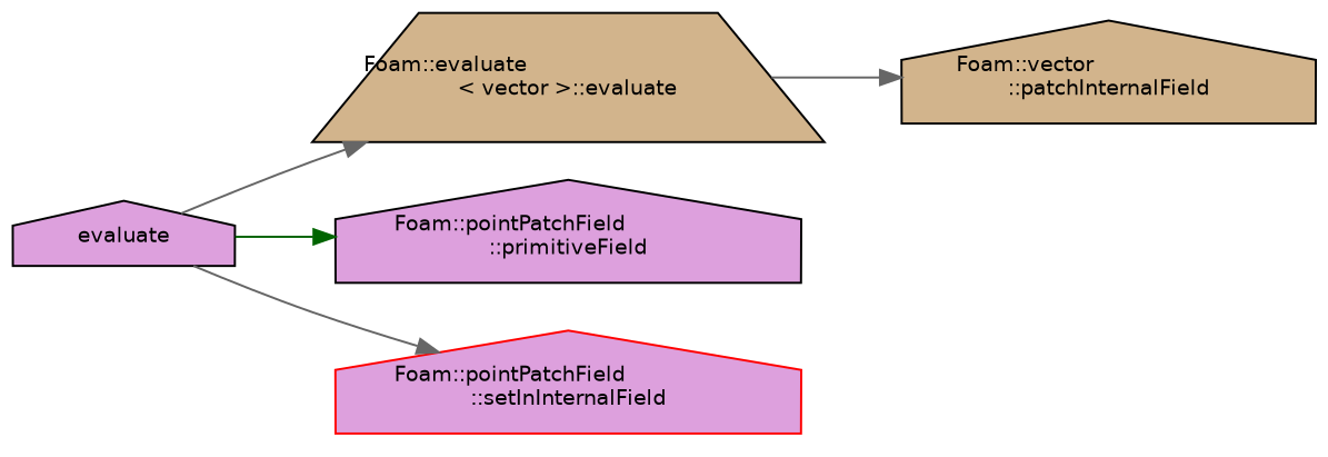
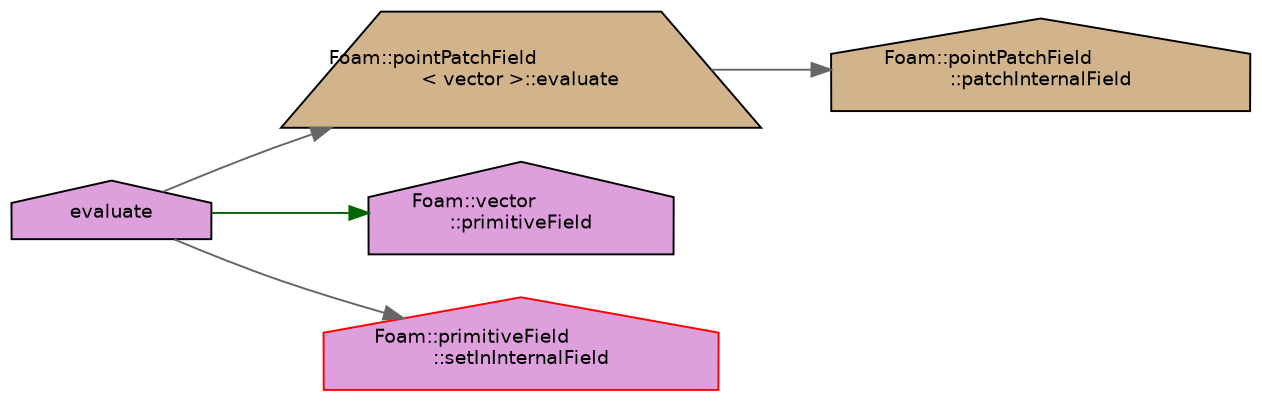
  digraph {
    rankdir=LR
    node [color=black fillcolor=plum fontname=Helvetica fontsize=10 shape=house style=filled]
    edge [color=gray40 fontname=Helvetica fontsize=10 labelfontname=Helvetica labelfontsize=10 style=solid]
    n1 [fontcolor=black height=0.2 label=evaluate width=0.4]
-   n2 [fillcolor=tan height=0.2 label="Foam::evaluate\l\< vector \>::evaluate" shape=trapezium width=0.4]
-   n3 [height=0.2 label="Foam::pointPatchField\l::primitiveField" width=0.4]
-   n4 [color=red height=0.2 label="Foam::pointPatchField\l::setInInternalField" width=0.4]
-   n5 [fillcolor=tan height=0.2 label="Foam::vector\l::patchInternalField" width=0.4]
+   n2 [fillcolor=tan height=0.2 label="Foam::pointPatchField\l\< vector \>::evaluate" shape=trapezium width=0.4]
+   n3 [height=0.2 label="Foam::vector\l::primitiveField" width=0.4]
+   n4 [color=red height=0.2 label="Foam::primitiveField\l::setInInternalField" width=0.4]
+   n5 [fillcolor=tan height=0.2 label="Foam::pointPatchField\l::patchInternalField" width=0.4]
    n1 -> n2
    n1 -> n3 [color=darkgreen]
    n1 -> n4
    n2 -> n5
  }
